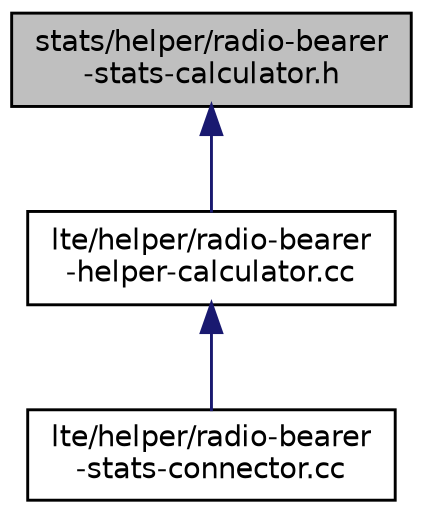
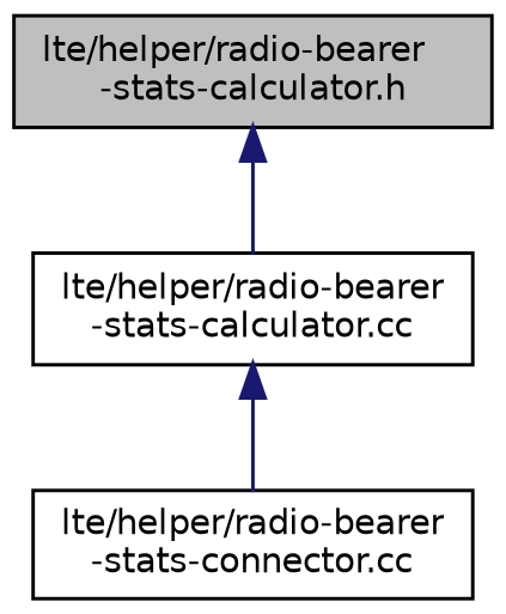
  digraph {
    node [color=black fillcolor=white fontname=Helvetica fontsize=10 shape=record style=filled]
    edge [color=midnightblue dir=back fontname=Helvetica fontsize=10 labelfontname=Helvetica labelfontsize=10 style=solid]
-   n1 [fillcolor=grey75 fontcolor=black height=0.2 label="stats/helper/radio-bearer\l-stats-calculator.h" width=0.4]
-   n2 [height=0.2 label="lte/helper/radio-bearer\l-helper-calculator.cc" width=0.4]
+   n1 [fillcolor=grey75 fontcolor=black height=0.2 label="lte/helper/radio-bearer\l-stats-calculator.h" width=0.4]
+   n2 [height=0.2 label="lte/helper/radio-bearer\l-stats-calculator.cc" width=0.4]
    n3 [height=0.2 label="lte/helper/radio-bearer\l-stats-connector.cc" width=0.4]
    n1 -> n2
    n2 -> n3
  }
